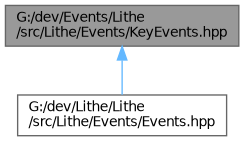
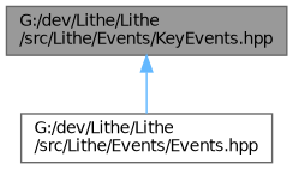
  digraph {
    node [fontname=Helvetica fontsize=10 shape=box style=filled]
-   n1 [color=gray40 fillcolor=grey60 fontcolor=black height=0.2 label="G:/dev/Events/Lithe\l/src/Lithe/Events/KeyEvents.hpp" width=0.4]
+   n1 [color=gray40 fillcolor=grey60 fontcolor=black height=0.2 label="G:/dev/Lithe/Lithe\l/src/Lithe/Events/KeyEvents.hpp" width=0.4]
    n2 [color=grey40 fillcolor=white height=0.2 label="G:/dev/Lithe/Lithe\l/src/Lithe/Events/Events.hpp" width=0.4]
    n1 -> n2 [color=steelblue1 dir=back fontname=Helvetica fontsize=10 labelfontname=Helvetica labelfontsize=10 style=solid]
  }
